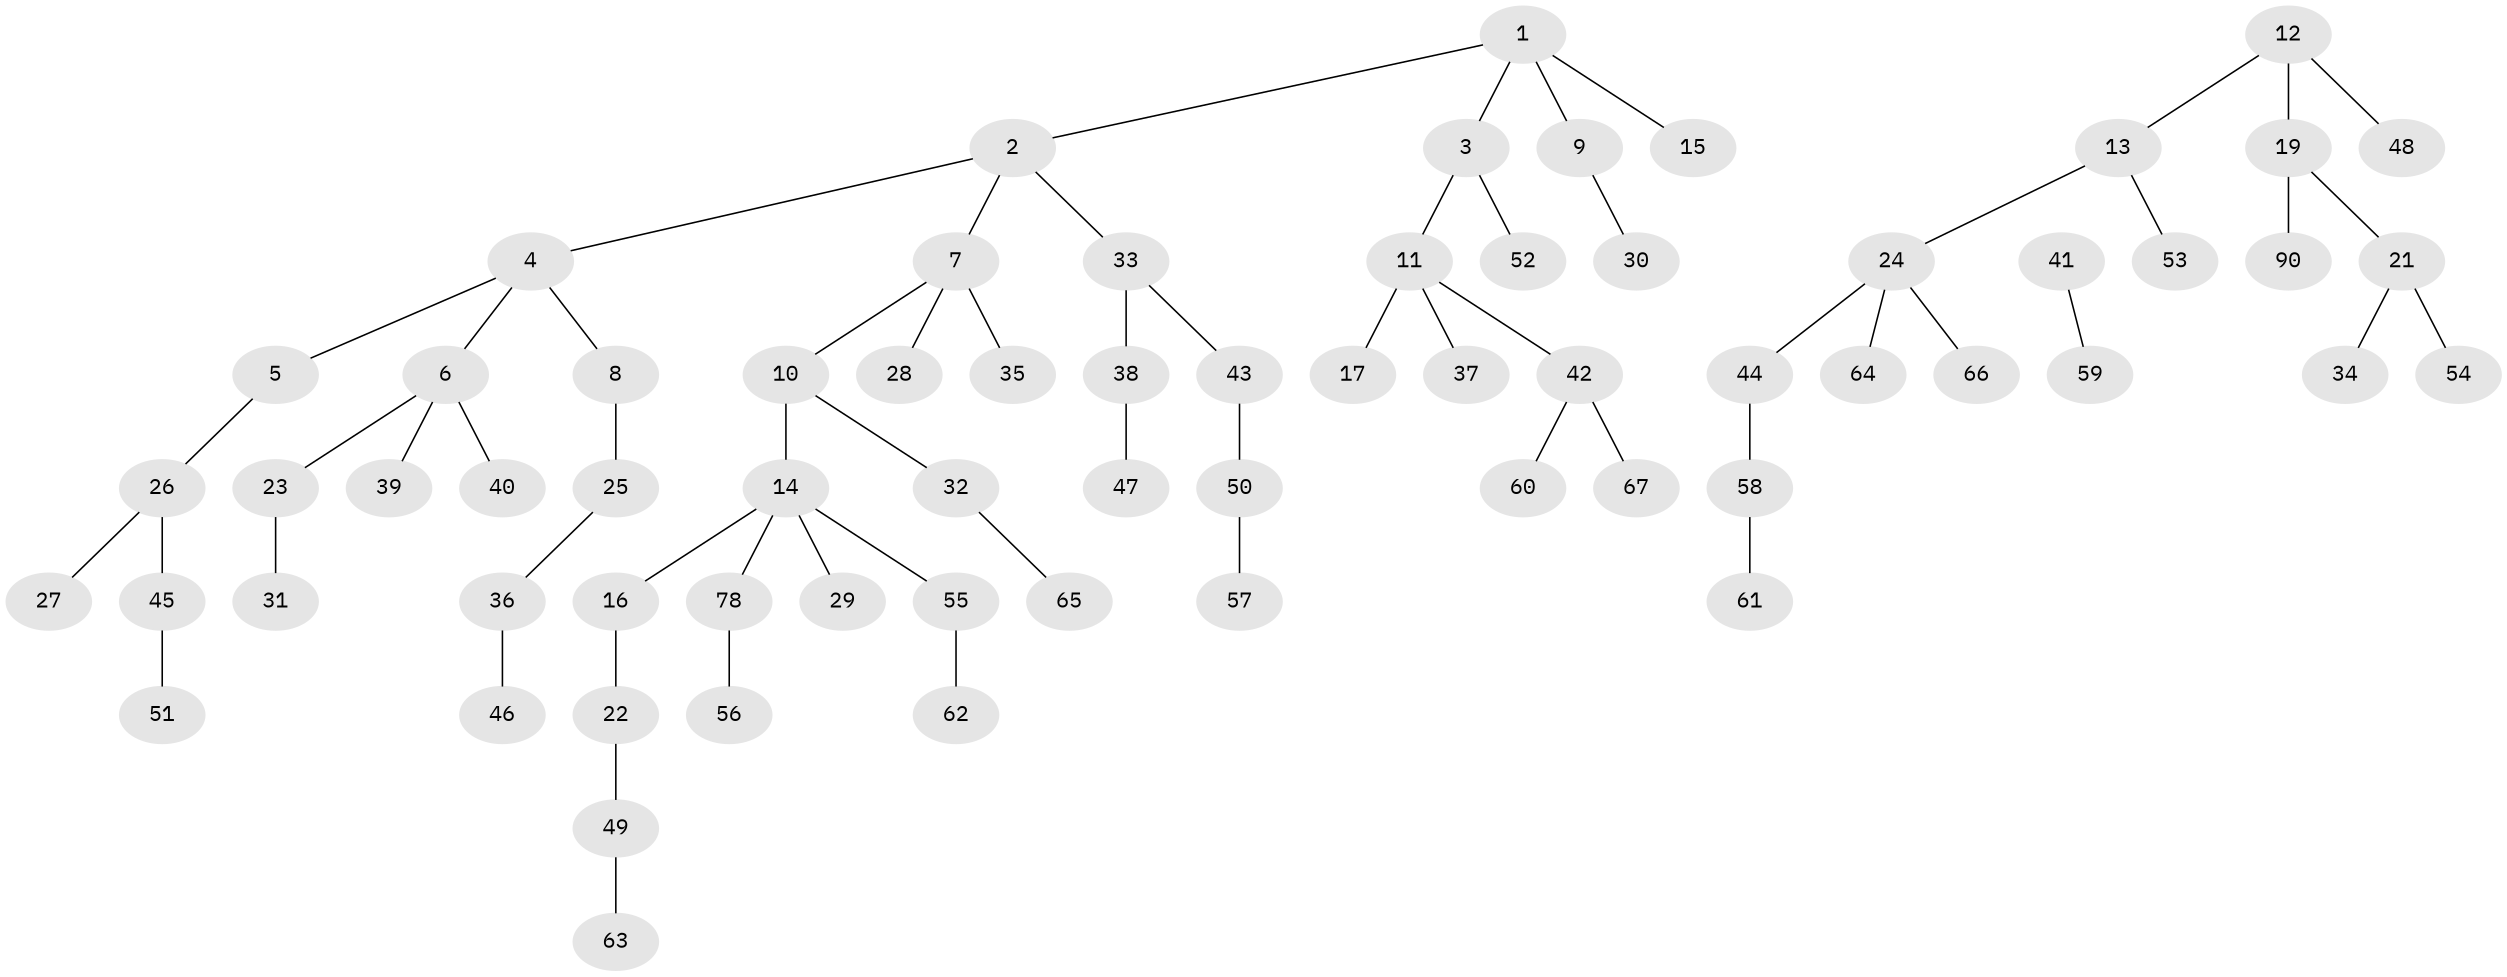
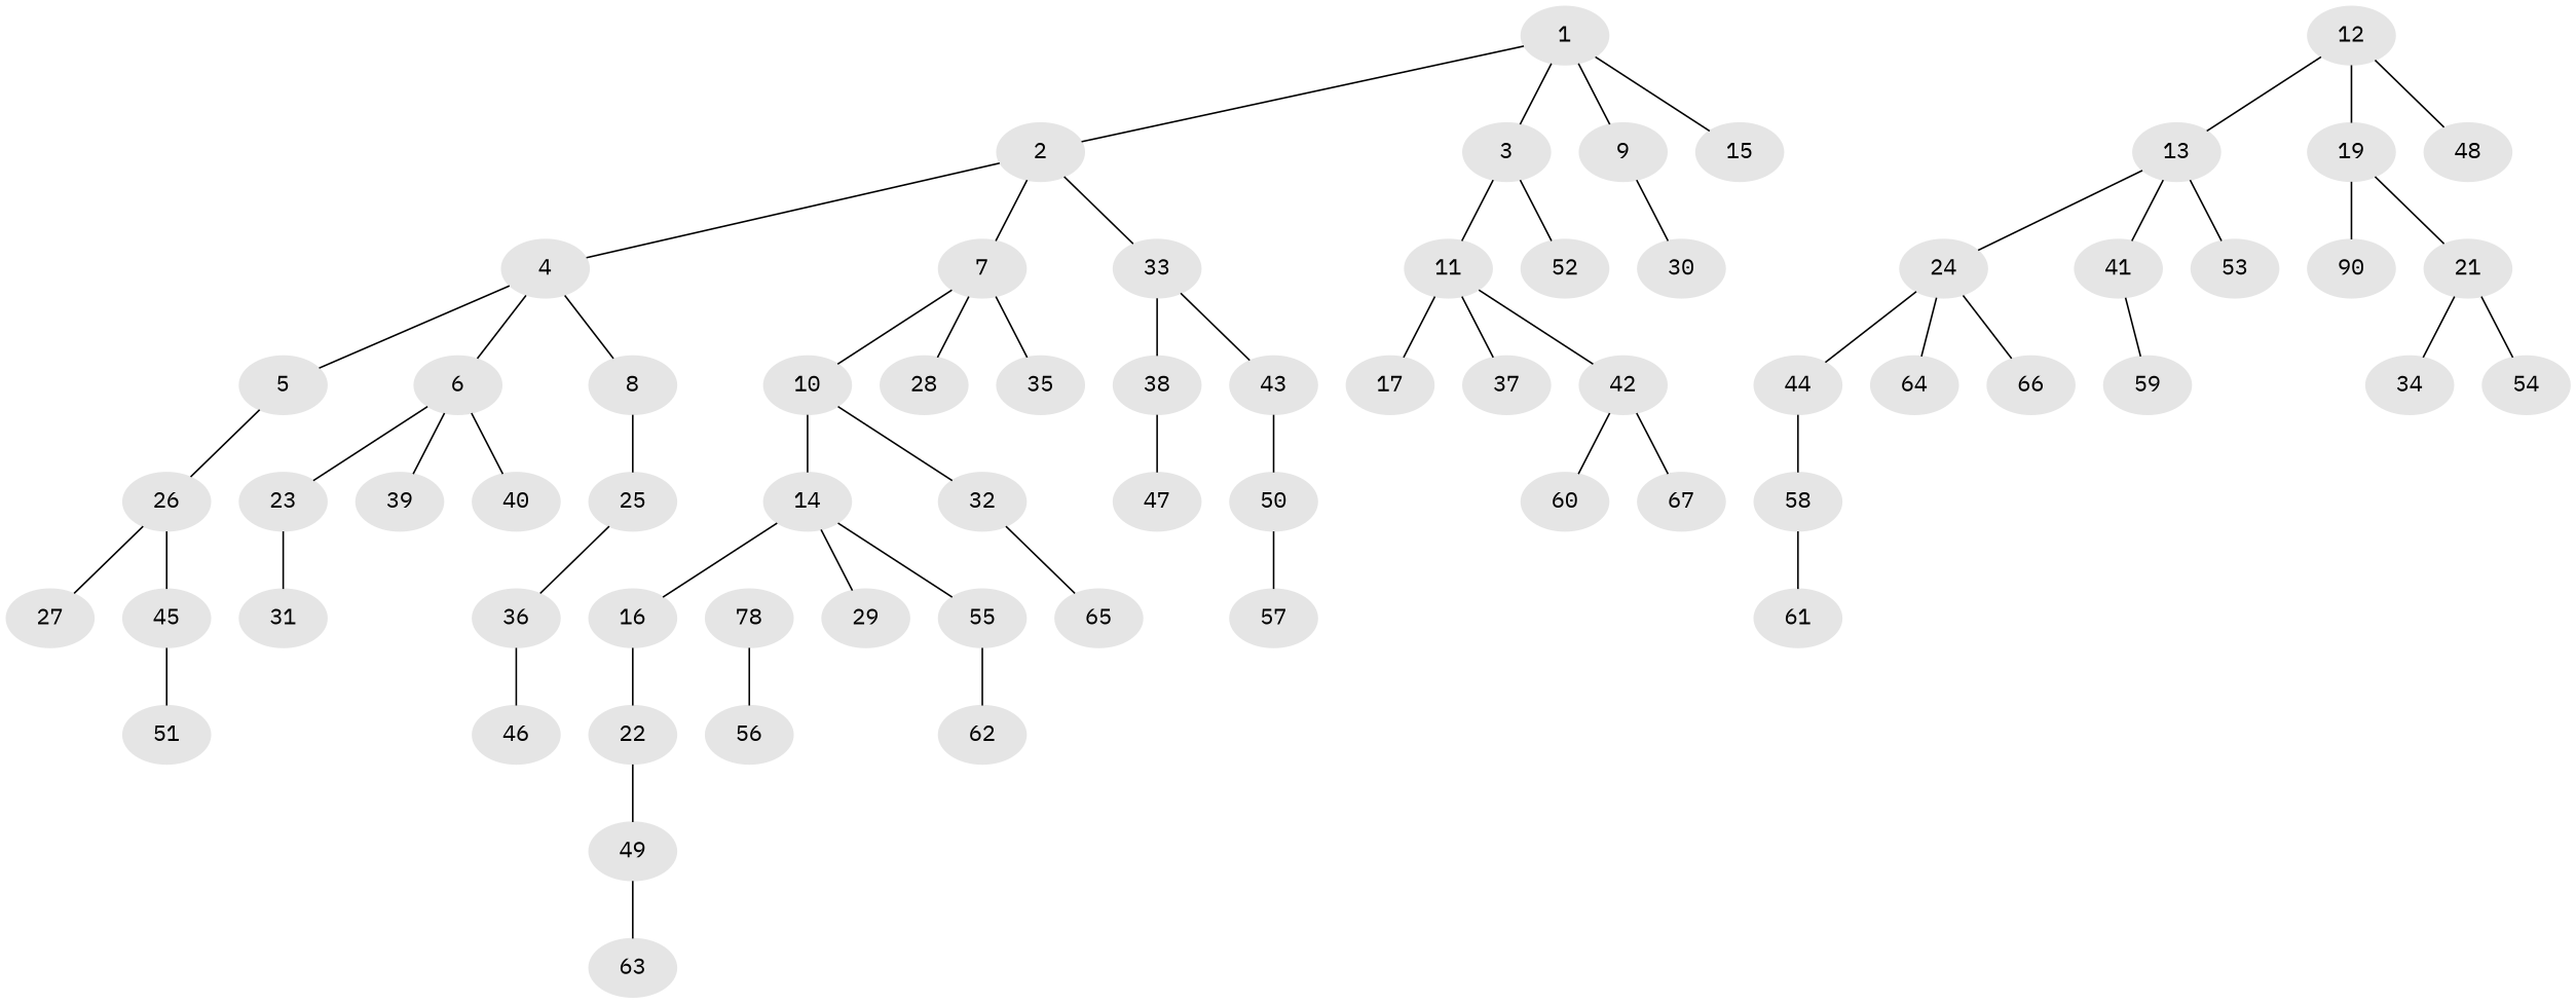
  graph {
    fontname="IBM Plex Mono"
    node [color=gray90 fontname="IBM Plex Mono" style=filled]
    edge [fontname="IBM Plex Mono"]
    1
    2
    3
    9
    15
    4
    7
    33
    11
    52
    30
    5
    6
    8
    10
    28
    35
    38
    43
    17
    37
    42
    26
    23
    39
    40
    25
    27
    45
    31
    14
    32
    36
    12
    13
    19
    48
    16
    n39 [label=78]
    29
    55
    65
    60
    67
    24
    41
    53
    n48 [label=90]
    21
    44
    64
    66
    59
    22
    56
    62
    49
    34
    54
    63
    58
    46
    51
    47
    50
    57
    61
    1 -- 2
    1 -- 3
    1 -- 9
    1 -- 15
    2 -- 4
    2 -- 7
    2 -- 33
    3 -- 11
    3 -- 52
    9 -- 30
    4 -- 5
    4 -- 6
    4 -- 8
    7 -- 10
    7 -- 28
    7 -- 35
    33 -- 38
    33 -- 43
    11 -- 17
    11 -- 37
    11 -- 42
    5 -- 26
    6 -- 23
    6 -- 39
    6 -- 40
    8 -- 25
    10 -- 14
    10 -- 32
    38 -- 47
    43 -- 50
    42 -- 60
    42 -- 67
    26 -- 27
    26 -- 45
    23 -- 31
    25 -- 36
    45 -- 51
    14 -- 16
-   14 -- n39
    14 -- 29
    14 -- 55
    32 -- 65
    36 -- 46
    12 -- 13
    12 -- 19
    12 -- 48
    13 -- 24
+   13 -- 41
    13 -- 53
    19 -- n48
    19 -- 21
    16 -- 22
    n39 -- 56
    55 -- 62
    24 -- 44
    24 -- 64
    24 -- 66
    41 -- 59
    21 -- 34
    21 -- 54
    44 -- 58
    22 -- 49
    49 -- 63
    58 -- 61
    50 -- 57
  }
